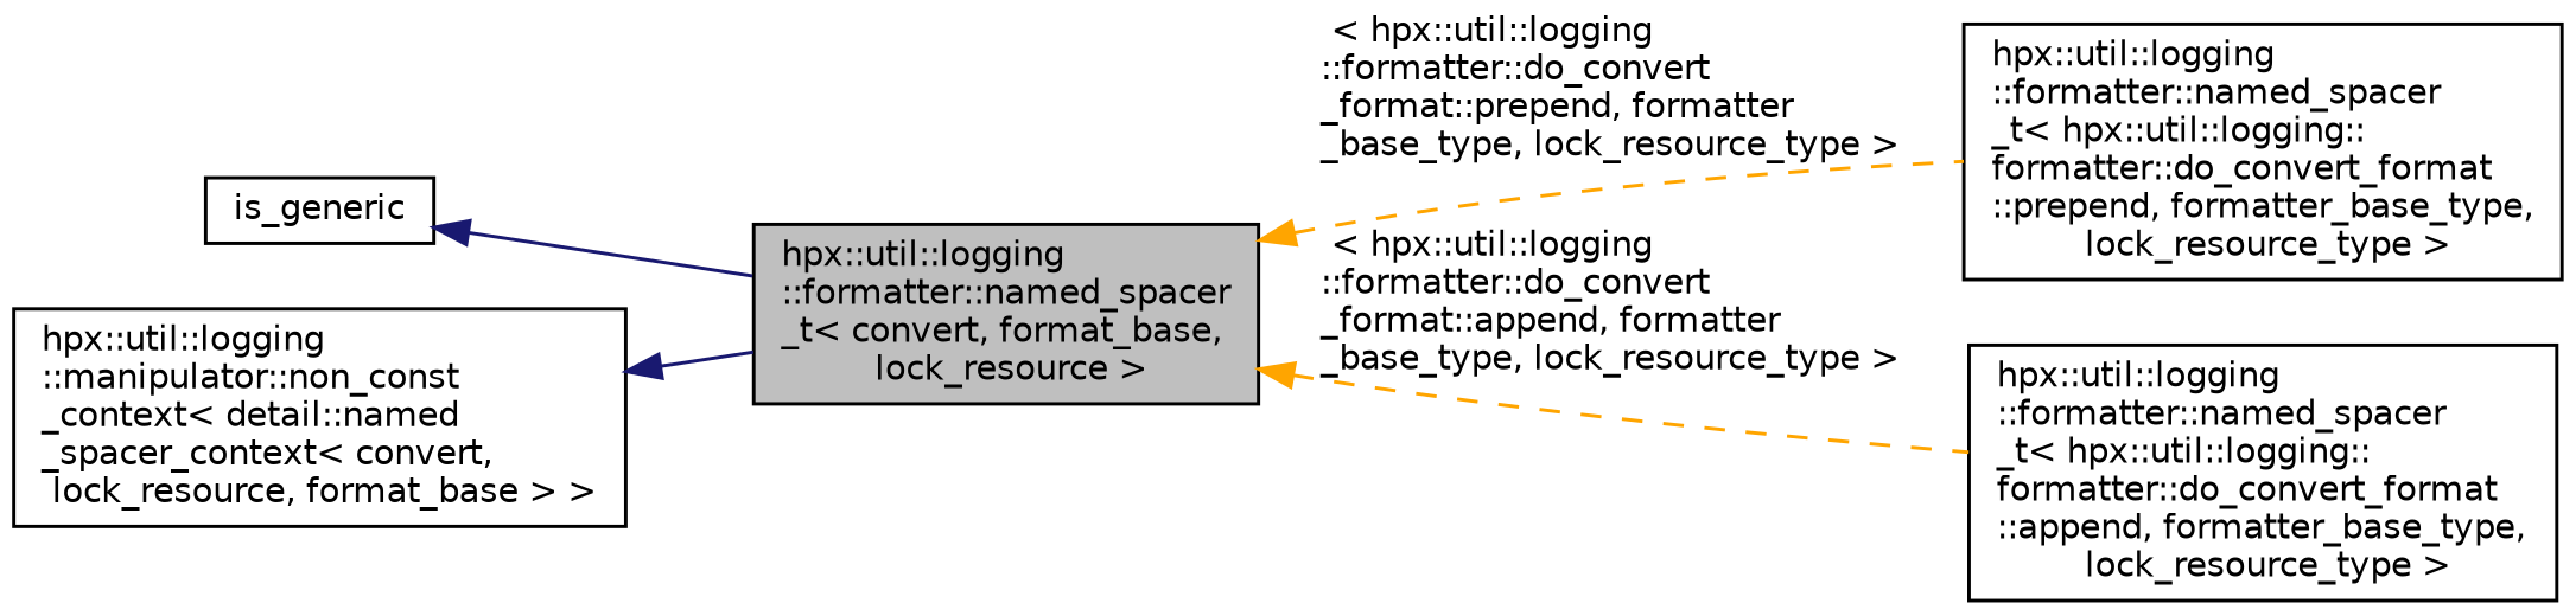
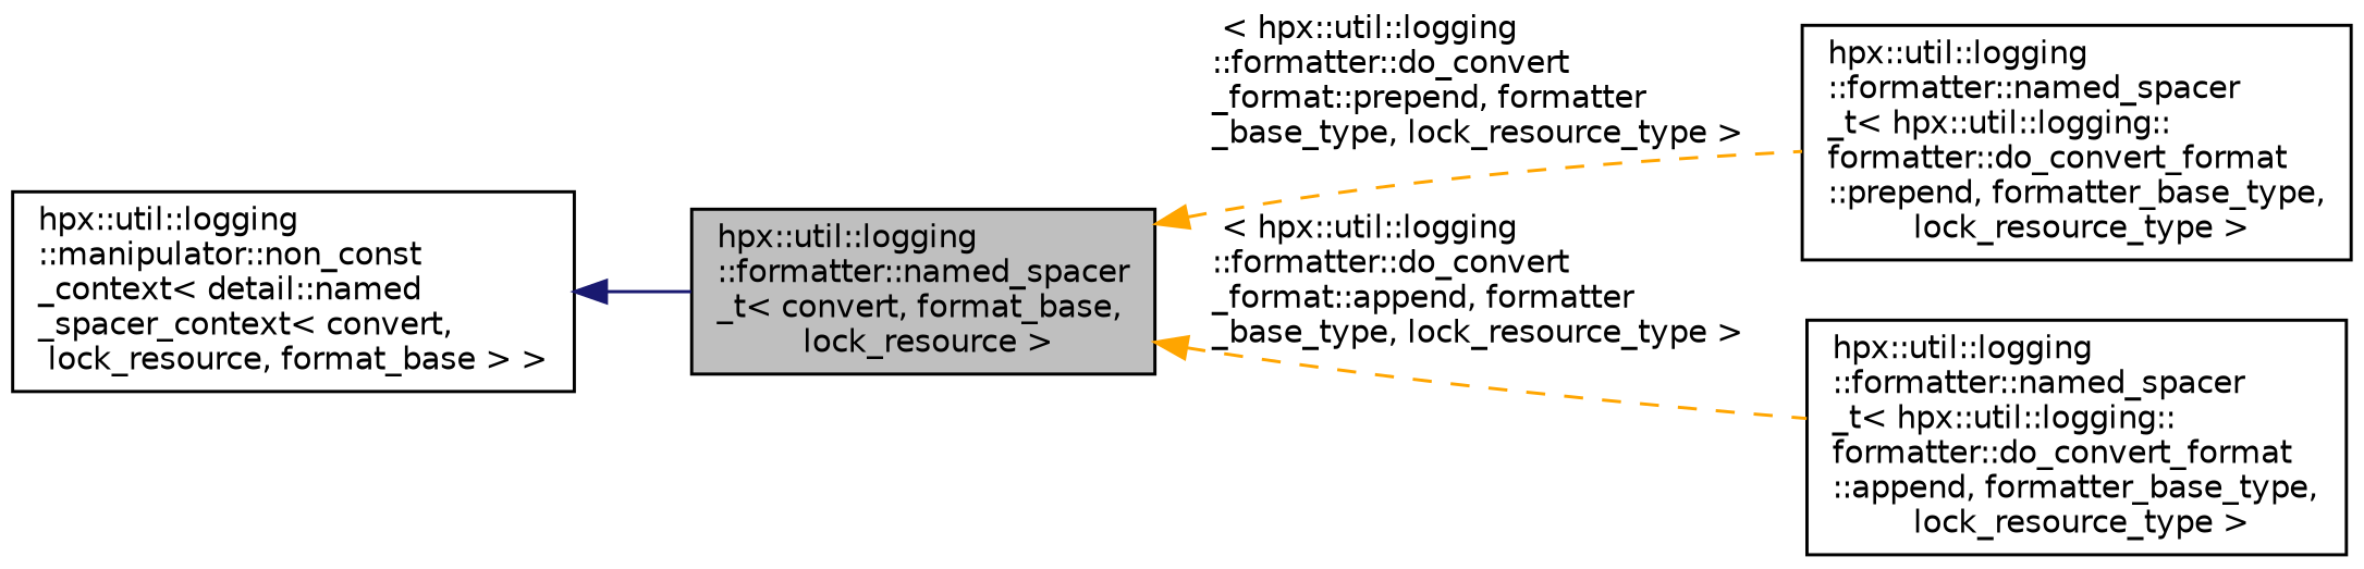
  digraph {
    rankdir=LR
    node [color=black fillcolor=white fontname=Helvetica fontsize=10 shape=record style=filled]
    edge [color=orange dir=back fontname=Helvetica fontsize=10 labelfontname=Helvetica labelfontsize=10 style=dashed]
    n1 [fillcolor=grey75 fontcolor=black height=0.2 label="hpx::util::logging\l::formatter::named_spacer\l_t\< convert, format_base,\l lock_resource \>" width=0.4]
    n2 [height=0.2 label="hpx::util::logging\l::formatter::named_spacer\l_t\< hpx::util::logging::\lformatter::do_convert_format\l::prepend, formatter_base_type,\l lock_resource_type \>" width=0.4]
    n3 [height=0.2 label="hpx::util::logging\l::formatter::named_spacer\l_t\< hpx::util::logging::\lformatter::do_convert_format\l::append, formatter_base_type,\l lock_resource_type \>" width=0.4]
-   n4 [height=0.2 label=is_generic width=0.4]
    n5 [height=0.2 label="hpx::util::logging\l::manipulator::non_const\l_context\< detail::named\l_spacer_context\< convert,\l lock_resource, format_base \> \>" width=0.4]
    n1 -> n2 [label=" \< hpx::util::logging\l::formatter::do_convert\l_format::prepend, formatter\l_base_type, lock_resource_type \>"]
    n1 -> n3 [label=" \< hpx::util::logging\l::formatter::do_convert\l_format::append, formatter\l_base_type, lock_resource_type \>"]
-   n4 -> n1 [color=midnightblue style=solid]
    n5 -> n1 [color=midnightblue style=solid]
  }
